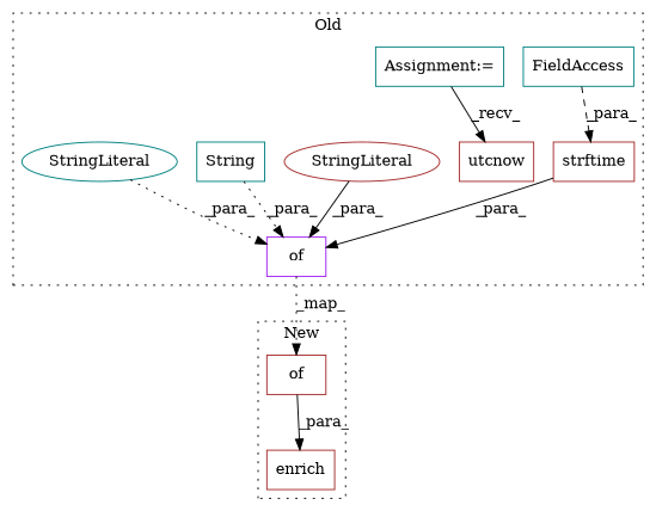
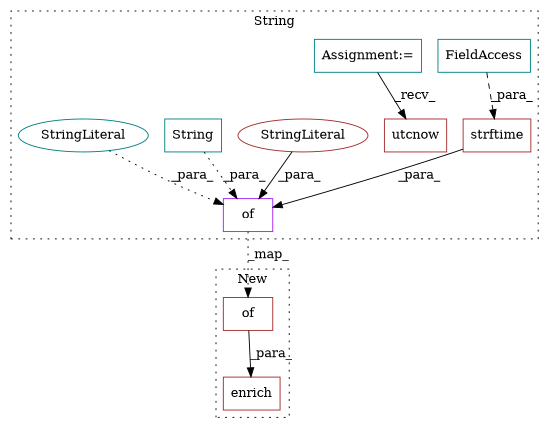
  digraph {
    node [a=32 color=brown l=8 shape=box]
    edge [style=solid]
    n1 [label=utcnow s=14185]
    n2 [l="9,1" label=strftime s="14194,14233"]
    n3 [a=22 color=teal l=30 label=FieldAccess s=14203]
    n4 [color=purple l="3,1" label=of s="14103,14363"]
    n5 [a=7 color=teal label="Assignment:=" s=13870]
    n6 [a=45 l=4 label=StringLiteral s=14344 shape=ellipse]
    n7 [color=teal l="7,1" label=String s="14349,14362"]
    n8 [a=45 color=teal l=11 label=StringLiteral s=14164 shape=ellipse]
    n9 [l="7,1" label=enrich s="12907,13088"]
    n10 [l="3,1" label=of s="12918,13087"]
    subgraph cluster_1 {
-     label=Old
+     label=String
      style=dotted
      n1
      n2
      n3
      n4
      n5
      n6
      n7
      n8
    }
    subgraph cluster_2 {
      label=New
      style=dotted
      n9
      n10
    }
    n2 -> n4 [label=_para_]
    n3 -> n2 [label=_para_ style=dashed]
    n4 -> n10 [label=_map_ style=dotted]
    n5 -> n1 [label=_recv_]
    n6 -> n4 [label=_para_]
    n7 -> n4 [label=_para_ style=dotted]
    n8 -> n4 [label=_para_ style=dotted]
    n10 -> n9 [label=_para_]
  }
